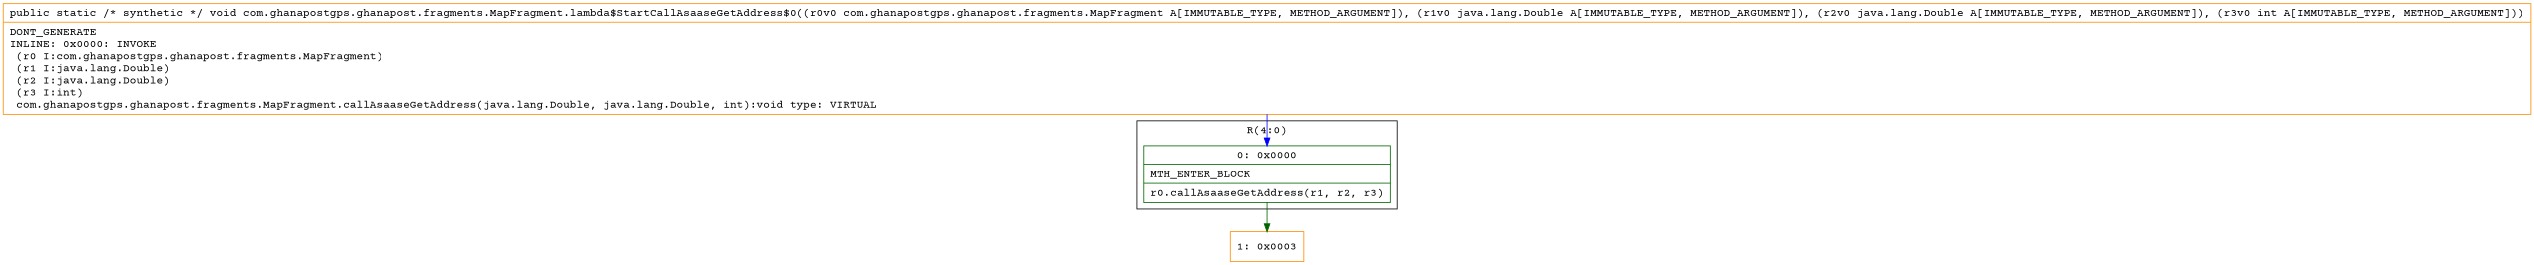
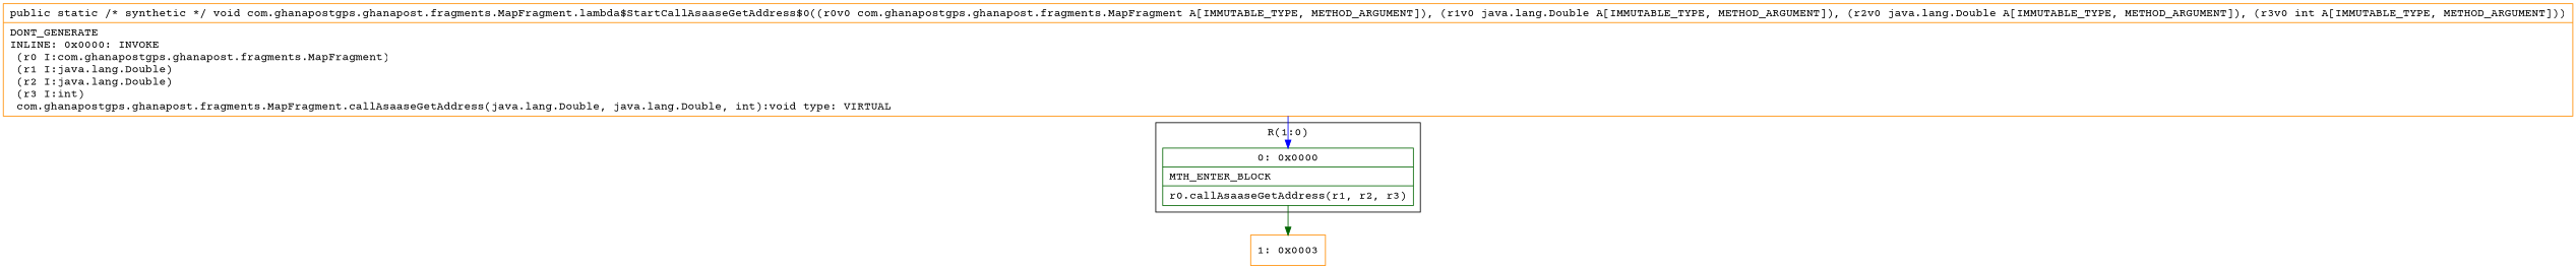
  digraph {
    fontname="Courier Prime"
    node [color=darkorange shape=record fontname="Courier Prime"]
    edge [fontname="Courier Prime"]
    n1 [color=darkgreen label="{0\:\ 0x0000|MTH_ENTER_BLOCK\l|r0.callAsaaseGetAddress(r1, r2, r3)\l}"]
    n2 [label="{1\:\ 0x0003}"]
    n3 [label="{public static \/* synthetic *\/ void com.ghanapostgps.ghanapost.fragments.MapFragment.lambda$StartCallAsaaseGetAddress$0((r0v0 com.ghanapostgps.ghanapost.fragments.MapFragment A[IMMUTABLE_TYPE, METHOD_ARGUMENT]), (r1v0 java.lang.Double A[IMMUTABLE_TYPE, METHOD_ARGUMENT]), (r2v0 java.lang.Double A[IMMUTABLE_TYPE, METHOD_ARGUMENT]), (r3v0 int A[IMMUTABLE_TYPE, METHOD_ARGUMENT]))  | DONT_GENERATE\lINLINE: 0x0000: INVOKE  \l  (r0 I:com.ghanapostgps.ghanapost.fragments.MapFragment)\l  (r1 I:java.lang.Double)\l  (r2 I:java.lang.Double)\l  (r3 I:int)\l com.ghanapostgps.ghanapost.fragments.MapFragment.callAsaaseGetAddress(java.lang.Double, java.lang.Double, int):void type: VIRTUAL\l}"]
    subgraph cluster_1 {
-     label="R(4:0)"
+     label="R(1:0)"
      n1
    }
    n1 -> n2 [color=darkgreen]
    n3 -> n1 [color=blue]
  }
